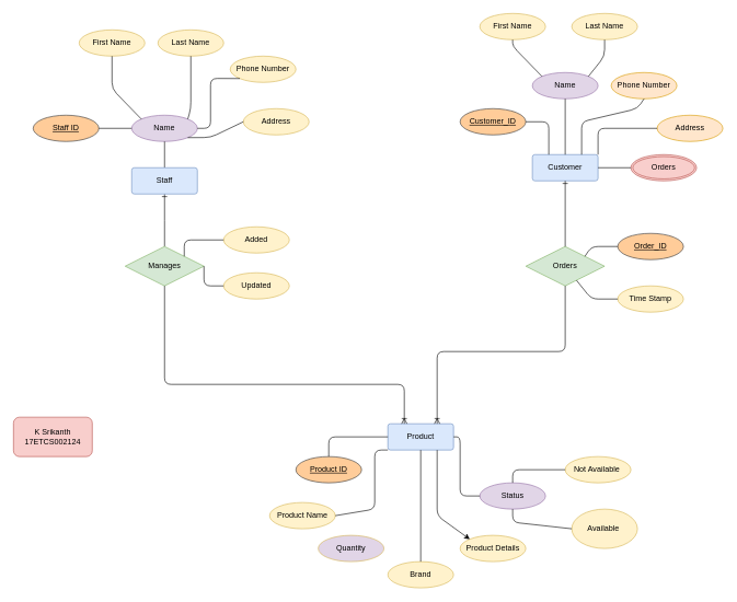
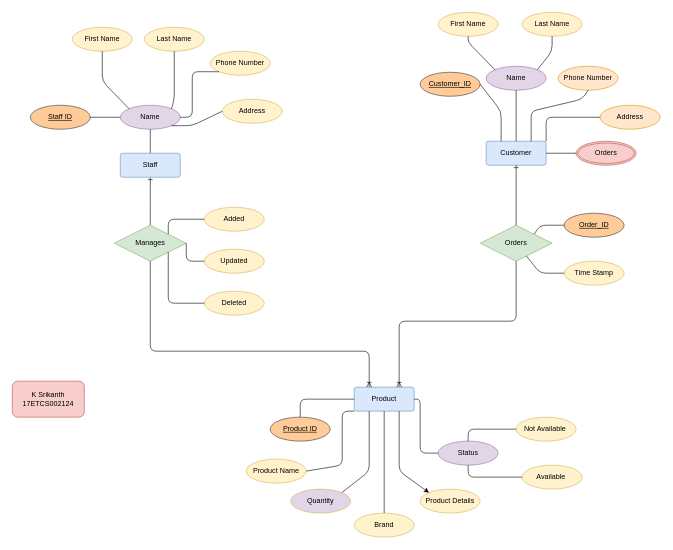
  <mxCell id="0" />
  <mxCell id="1" parent="0" />
  <mxCell id="2" value="Name" style="ellipse;whiteSpace=wrap;html=1;align=center;fillColor=#e1d5e7;strokeColor=#9673a6;" parent="1" vertex="1"><mxGeometry x="200" y="175" width="100" height="40" as="geometry" /></mxCell>
  <mxCell id="3" value="Phone Number" style="ellipse;whiteSpace=wrap;html=1;align=center;fillColor=#fff2cc;strokeColor=#d6b656;" parent="1" vertex="1"><mxGeometry x="350" y="85" width="100" height="40" as="geometry" /></mxCell>
  <mxCell id="4" value="Address" style="ellipse;whiteSpace=wrap;html=1;align=center;fillColor=#fff2cc;strokeColor=#d6b656;" parent="1" vertex="1"><mxGeometry x="370" y="165" width="100" height="40" as="geometry" /></mxCell>
  <mxCell id="5" value="First Name" style="ellipse;whiteSpace=wrap;html=1;align=center;fillColor=#fff2cc;strokeColor=#d6b656;" parent="1" vertex="1"><mxGeometry y="45" width="100" height="40" as="geometry" x="120" /></mxCell>
  <mxCell id="6" value="Last Name" style="ellipse;whiteSpace=wrap;html=1;align=center;fillColor=#fff2cc;strokeColor=#d6b656;" parent="1" vertex="1"><mxGeometry x="240" y="45" width="100" height="40" as="geometry" /></mxCell>
  <mxCell id="7" value="" style="endArrow=none;html=1;entryX=0;entryY=1;entryDx=0;entryDy=0;exitX=1;exitY=0.5;exitDx=0;exitDy=0;" parent="1" source="2" target="3" edge="1"><mxGeometry width="50" height="50" relative="1" as="geometry"><mxPoint x="510" y="375" as="sourcePoint" /><mxPoint x="560" y="325" as="targetPoint" /><Array as="points"><mxPoint x="320" y="195" /><mxPoint x="320" y="119" /></Array></mxGeometry></mxCell>
  <mxCell id="8" value="" style="endArrow=none;html=1;entryX=0.5;entryY=1;entryDx=0;entryDy=0;exitX=1;exitY=0;exitDx=0;exitDy=0;" parent="1" source="2" target="6" edge="1"><mxGeometry width="50" height="50" relative="1" as="geometry"><mxPoint x="510" y="375" as="sourcePoint" /><mxPoint x="560" y="325" as="targetPoint" /><Array as="points"><mxPoint x="290" y="165" /></Array></mxGeometry></mxCell>
  <mxCell id="9" value="" style="endArrow=none;html=1;entryX=0.5;entryY=1;entryDx=0;entryDy=0;exitX=0;exitY=0;exitDx=0;exitDy=0;" parent="1" source="2" target="5" edge="1"><mxGeometry width="50" height="50" relative="1" as="geometry"><mxPoint x="510" y="375" as="sourcePoint" /><mxPoint x="560" y="325" as="targetPoint" /><Array as="points"><mxPoint x="170" y="135" /></Array></mxGeometry></mxCell>
  <mxCell id="10" value="" style="endArrow=none;html=1;exitX=1;exitY=1;exitDx=0;exitDy=0;entryX=0;entryY=0.5;entryDx=0;entryDy=0;" parent="1" source="2" target="4" edge="1"><mxGeometry width="50" height="50" relative="1" as="geometry"><mxPoint x="510" y="375" as="sourcePoint" /><mxPoint x="560" y="325" as="targetPoint" /><Array as="points"><mxPoint x="320" y="209" /></Array></mxGeometry></mxCell>
  <mxCell id="11" value="Staff ID" style="ellipse;whiteSpace=wrap;html=1;align=center;fontStyle=4;fillColor=#ffcc99;strokeColor=#36393d;" vertex="1" parent="1"><mxGeometry x="50" y="175" width="100" height="40" as="geometry" /></mxCell>
  <mxCell id="12" value="" style="endArrow=none;html=1;exitX=1;exitY=0.5;exitDx=0;exitDy=0;entryX=0;entryY=0.5;entryDx=0;entryDy=0;" edge="1" parent="1" source="11" target="2"><mxGeometry width="50" height="50" relative="1" as="geometry"><mxPoint x="290" y="365" as="sourcePoint" /><mxPoint x="340" y="315" as="targetPoint" /></mxGeometry></mxCell>
  <mxCell id="13" value="" style="endArrow=none;html=1;entryX=0.5;entryY=1;entryDx=0;entryDy=0;" edge="1" parent="1" target="2"><mxGeometry width="50" height="50" relative="1" as="geometry"><mxPoint x="250" y="255" as="sourcePoint" /><mxPoint x="340" y="315" as="targetPoint" /></mxGeometry></mxCell>
  <mxCell id="14" style="edgeStyle=orthogonalEdgeStyle;rounded=0;orthogonalLoop=1;jettySize=auto;html=1;exitX=0.5;exitY=0;exitDx=0;exitDy=0;endArrow=ERone;endFill=0;" edge="1" parent="1" source="15"><mxGeometry relative="1" as="geometry"><mxPoint x="250" y="295" as="targetPoint" /></mxGeometry></mxCell>
  <mxCell id="15" value="Manages" style="shape=rhombus;perimeter=rhombusPerimeter;whiteSpace=wrap;html=1;align=center;fillColor=#d5e8d4;strokeColor=#82b366;" vertex="1" parent="1"><mxGeometry x="190" y="375" width="120" height="60" as="geometry" /></mxCell>
  <mxCell id="16" value="Added" style="ellipse;whiteSpace=wrap;html=1;align=center;fillColor=#fff2cc;strokeColor=#d6b656;" vertex="1" parent="1"><mxGeometry x="340" y="345" width="100" height="40" as="geometry" /></mxCell>
  <mxCell id="17" value="Updated" style="ellipse;whiteSpace=wrap;html=1;align=center;fillColor=#fff2cc;strokeColor=#d6b656;" vertex="1" parent="1"><mxGeometry x="340" y="415" width="100" height="40" as="geometry" /></mxCell>
+ <mxCell id="18" value="Deleted" style="ellipse;whiteSpace=wrap;html=1;align=center;fillColor=#fff2cc;strokeColor=#d6b656;" vertex="1" parent="1"><mxGeometry x="340" y="485" width="100" height="40" as="geometry" /></mxCell>
  <mxCell id="19" value="" style="endArrow=none;html=1;exitX=1;exitY=0;exitDx=0;exitDy=0;entryX=0;entryY=0.5;entryDx=0;entryDy=0;" edge="1" parent="1" source="15" target="16"><mxGeometry width="50" height="50" relative="1" as="geometry"><mxPoint x="370" y="365" as="sourcePoint" /><mxPoint x="420" y="315" as="targetPoint" /><Array as="points"><mxPoint x="280" y="365" /></Array></mxGeometry></mxCell>
  <mxCell id="20" value="" style="endArrow=none;html=1;exitX=1;exitY=0.5;exitDx=0;exitDy=0;entryX=0;entryY=0.5;entryDx=0;entryDy=0;" edge="1" parent="1" source="15" target="17"><mxGeometry width="50" height="50" relative="1" as="geometry"><mxPoint x="370" y="365" as="sourcePoint" /><mxPoint x="420" y="315" as="targetPoint" /><Array as="points"><mxPoint x="310" y="435" /></Array></mxGeometry></mxCell>
+ <mxCell id="21" value="" style="endArrow=none;html=1;exitX=1;exitY=1;exitDx=0;exitDy=0;entryX=0;entryY=0.5;entryDx=0;entryDy=0;" edge="1" parent="1" source="15" target="18"><mxGeometry width="50" height="50" relative="1" as="geometry"><mxPoint x="370" y="365" as="sourcePoint" /><mxPoint x="420" y="315" as="targetPoint" /><Array as="points"><mxPoint x="280" y="505" /></Array></mxGeometry></mxCell>
  <mxCell id="22" value="Staff" style="rounded=1;arcSize=10;whiteSpace=wrap;html=1;align=center;fillColor=#dae8fc;strokeColor=#6c8ebf;" vertex="1" parent="1"><mxGeometry x="200" y="255" width="100" height="40" as="geometry" /></mxCell>
  <mxCell id="23" value="Product" style="rounded=1;arcSize=10;whiteSpace=wrap;html=1;align=center;fillColor=#dae8fc;strokeColor=#6c8ebf;" vertex="1" parent="1"><mxGeometry x="590" y="645" width="100" height="40" as="geometry" /></mxCell>
  <mxCell id="24" value="Product ID" style="ellipse;whiteSpace=wrap;html=1;align=center;fontStyle=4;fillColor=#ffcc99;strokeColor=#36393d;" vertex="1" parent="1"><mxGeometry x="450" y="695" width="100" height="40" as="geometry" /></mxCell>
  <mxCell id="25" value="Product Name" style="ellipse;whiteSpace=wrap;html=1;align=center;fillColor=#fff2cc;strokeColor=#d6b656;" vertex="1" parent="1"><mxGeometry x="410" y="765" width="100" height="40" as="geometry" /></mxCell>
  <mxCell id="26" value="Quantity" style="ellipse;whiteSpace=wrap;html=1;align=center;fillColor=#e1d5e7;strokeColor=#d6b656;" vertex="1" parent="1"><mxGeometry x="484" y="815" width="100" height="40" as="geometry" /></mxCell>
  <mxCell id="27" value="Brand" style="ellipse;whiteSpace=wrap;html=1;align=center;fillColor=#fff2cc;strokeColor=#d6b656;" vertex="1" parent="1"><mxGeometry x="590" y="855" width="100" height="40" as="geometry" /></mxCell>
  <mxCell id="28" value="Product Details" style="ellipse;whiteSpace=wrap;html=1;align=center;fillColor=#fff2cc;strokeColor=#d6b656;" vertex="1" parent="1"><mxGeometry x="700" y="815" width="100" height="40" as="geometry" /></mxCell>
  <mxCell id="29" value="Status" style="ellipse;whiteSpace=wrap;html=1;align=center;fillColor=#e1d5e7;strokeColor=#9673a6;" vertex="1" parent="1"><mxGeometry x="730" y="735" width="100" height="40" as="geometry" /></mxCell>
  <mxCell id="30" value="Not Available&amp;nbsp;" style="ellipse;whiteSpace=wrap;html=1;align=center;fillColor=#fff2cc;strokeColor=#d6b656;" vertex="1" parent="1"><mxGeometry x="860" y="695" width="100" height="40" as="geometry" /></mxCell>
- <mxCell id="31" value="Available&amp;nbsp;" style="ellipse;whiteSpace=wrap;html=1;align=center;fillColor=#fff2cc;strokeColor=#d6b656;" vertex="1" parent="1"><mxGeometry x="870" y="775" width="100" height="60" as="geometry" /></mxCell>
+ <mxCell id="31" value="Available&amp;nbsp;" style="ellipse;whiteSpace=wrap;html=1;align=center;fillColor=#fff2cc;strokeColor=#d6b656;" vertex="1" parent="1"><mxGeometry x="870" y="775" width="100" height="40" as="geometry" /></mxCell>
  <mxCell id="32" value="" style="endArrow=none;html=1;entryX=0;entryY=0.5;entryDx=0;entryDy=0;exitX=0.5;exitY=0;exitDx=0;exitDy=0;" edge="1" parent="1" source="24" target="23"><mxGeometry width="50" height="50" relative="1" as="geometry"><mxPoint x="680" y="895" as="sourcePoint" /><mxPoint x="730" y="845" as="targetPoint" /><Array as="points"><mxPoint x="500" y="665" /></Array></mxGeometry></mxCell>
  <mxCell id="33" value="" style="endArrow=none;html=1;entryX=0;entryY=1;entryDx=0;entryDy=0;exitX=1;exitY=0.5;exitDx=0;exitDy=0;" edge="1" parent="1" source="25" target="23"><mxGeometry width="50" height="50" relative="1" as="geometry"><mxPoint x="590" y="765" as="sourcePoint" /><mxPoint x="640" y="705" as="targetPoint" /><Array as="points"><mxPoint x="570" y="775" /><mxPoint x="570" y="685" /></Array></mxGeometry></mxCell>
+ <mxCell id="34" value="" style="endArrow=none;html=1;entryX=0.25;entryY=1;entryDx=0;entryDy=0;exitX=1;exitY=0;exitDx=0;exitDy=0;" edge="1" parent="1" source="26" target="23"><mxGeometry width="50" height="50" relative="1" as="geometry"><mxPoint x="680" y="895" as="sourcePoint" /><mxPoint x="620" y="705" as="targetPoint" /><Array as="points"><mxPoint x="615" y="785" /></Array></mxGeometry></mxCell>
  <mxCell id="35" value="" style="endArrow=none;html=1;entryX=0.5;entryY=1;entryDx=0;entryDy=0;" edge="1" parent="1" source="27" target="23"><mxGeometry width="50" height="50" relative="1" as="geometry"><mxPoint x="680" y="895" as="sourcePoint" /><mxPoint x="730" y="845" as="targetPoint" /></mxGeometry></mxCell>
  <mxCell id="36" value="" style="endArrow=classic;html=1;exitX=0.75;exitY=1;exitDx=0;exitDy=0;entryX=0;entryY=0;entryDx=0;entryDy=0;" edge="1" parent="1" source="23" target="28"><mxGeometry width="50" height="50" relative="1" as="geometry"><mxPoint x="680" y="895" as="sourcePoint" /><mxPoint x="730" y="845" as="targetPoint" /><Array as="points"><mxPoint x="665" y="785" /></Array></mxGeometry></mxCell>
  <mxCell id="37" value="" style="endArrow=none;html=1;entryX=1;entryY=0.5;entryDx=0;entryDy=0;exitX=0;exitY=0.5;exitDx=0;exitDy=0;" edge="1" parent="1" source="29" target="23"><mxGeometry width="50" height="50" relative="1" as="geometry"><mxPoint x="680" y="895" as="sourcePoint" /><mxPoint x="720" y="765" as="targetPoint" /><Array as="points"><mxPoint x="700" y="755" /><mxPoint x="700" y="665" /></Array></mxGeometry></mxCell>
  <mxCell id="38" value="" style="endArrow=none;html=1;entryX=0;entryY=0.5;entryDx=0;entryDy=0;exitX=0.5;exitY=0;exitDx=0;exitDy=0;" edge="1" parent="1" source="29" target="30"><mxGeometry width="50" height="50" relative="1" as="geometry"><mxPoint x="680" y="895" as="sourcePoint" /><mxPoint x="730" y="845" as="targetPoint" /><Array as="points"><mxPoint x="780" y="715" /></Array></mxGeometry></mxCell>
  <mxCell id="39" value="Customer" style="rounded=1;arcSize=10;whiteSpace=wrap;html=1;align=center;fillColor=#dae8fc;strokeColor=#6c8ebf;" vertex="1" parent="1"><mxGeometry x="810" y="235" width="100" height="40" as="geometry" /></mxCell>
- <mxCell id="40" value="Customer_ID" style="ellipse;whiteSpace=wrap;html=1;align=center;fontStyle=4;fillColor=#ffcc99;strokeColor=#36393d;" vertex="1" parent="1"><mxGeometry x="700" y="165" width="100" height="40" as="geometry" /></mxCell>
+ <mxCell id="40" value="Customer_ID" style="ellipse;whiteSpace=wrap;html=1;align=center;fontStyle=4;fillColor=#ffcc99;strokeColor=#36393d;" vertex="1" parent="1"><mxGeometry x="700" y="120" width="100" height="40" as="geometry" /></mxCell>
  <mxCell id="41" value="Name" style="ellipse;whiteSpace=wrap;html=1;align=center;fillColor=#e1d5e7;strokeColor=#9673a6;" vertex="1" parent="1"><mxGeometry x="810" y="110" width="100" height="40" as="geometry" /></mxCell>
  <mxCell id="42" value="First Name" style="ellipse;whiteSpace=wrap;html=1;align=center;fillColor=#fff2cc;strokeColor=#d6b656;" vertex="1" parent="1"><mxGeometry x="730" y="20" width="100" height="40" as="geometry" /></mxCell>
  <mxCell id="43" value="Last Name" style="ellipse;whiteSpace=wrap;html=1;align=center;fillColor=#fff2cc;strokeColor=#d6b656;" vertex="1" parent="1"><mxGeometry x="870" y="20" width="100" height="40" as="geometry" /></mxCell>
  <mxCell id="44" value="" style="endArrow=none;html=1;entryX=0.5;entryY=1;entryDx=0;entryDy=0;exitX=1;exitY=0;exitDx=0;exitDy=0;" edge="1" parent="1" source="41" target="43"><mxGeometry width="50" height="50" relative="1" as="geometry"><mxPoint x="1120" y="310" as="sourcePoint" /><mxPoint x="1170" y="260" as="targetPoint" /><Array as="points"><mxPoint x="920" y="85" /></Array></mxGeometry></mxCell>
  <mxCell id="45" value="" style="endArrow=none;html=1;entryX=0.5;entryY=1;entryDx=0;entryDy=0;exitX=0;exitY=0;exitDx=0;exitDy=0;" edge="1" parent="1" source="41" target="42"><mxGeometry width="50" height="50" relative="1" as="geometry"><mxPoint x="1120" y="310" as="sourcePoint" /><mxPoint x="1170" y="260" as="targetPoint" /><Array as="points"><mxPoint x="780" y="70" /></Array></mxGeometry></mxCell>
  <mxCell id="46" value="" style="endArrow=none;html=1;entryX=0.5;entryY=1;entryDx=0;entryDy=0;" edge="1" parent="1" source="39" target="41"><mxGeometry width="50" height="50" relative="1" as="geometry"><mxPoint x="600" y="235" as="sourcePoint" /><mxPoint x="650" y="185" as="targetPoint" /></mxGeometry></mxCell>
  <mxCell id="47" value="" style="endArrow=none;html=1;entryX=1;entryY=0.5;entryDx=0;entryDy=0;exitX=0.25;exitY=0;exitDx=0;exitDy=0;" edge="1" parent="1" source="39" target="40"><mxGeometry width="50" height="50" relative="1" as="geometry"><mxPoint x="600" y="235" as="sourcePoint" /><mxPoint x="650" y="185" as="targetPoint" /><Array as="points"><mxPoint x="835" y="185" /></Array></mxGeometry></mxCell>
  <mxCell id="48" value="Phone Number" style="ellipse;whiteSpace=wrap;html=1;align=center;fillColor=#ffe6cc;strokeColor=#d79b00;" vertex="1" parent="1"><mxGeometry x="930" y="110" width="100" height="40" as="geometry" /></mxCell>
  <mxCell id="49" value="Address" style="ellipse;whiteSpace=wrap;html=1;align=center;fillColor=#ffe6cc;strokeColor=#d79b00;" vertex="1" parent="1"><mxGeometry x="1000" y="175" width="100" height="40" as="geometry" /></mxCell>
  <mxCell id="50" value="Orders" style="ellipse;shape=doubleEllipse;margin=3;whiteSpace=wrap;html=1;align=center;fillColor=#f8cecc;strokeColor=#b85450;" vertex="1" parent="1"><mxGeometry x="960" y="235" width="100" height="40" as="geometry" /></mxCell>
  <mxCell id="51" value="" style="endArrow=none;html=1;entryX=0.5;entryY=1;entryDx=0;entryDy=0;exitX=0.75;exitY=0;exitDx=0;exitDy=0;" edge="1" parent="1" source="39" target="48"><mxGeometry width="50" height="50" relative="1" as="geometry"><mxPoint x="600" y="235" as="sourcePoint" /><mxPoint x="650" y="185" as="targetPoint" /><Array as="points"><mxPoint x="885" y="185" /><mxPoint x="970" y="165" /></Array></mxGeometry></mxCell>
  <mxCell id="52" value="" style="endArrow=none;html=1;entryX=0;entryY=0.5;entryDx=0;entryDy=0;exitX=1;exitY=0;exitDx=0;exitDy=0;" edge="1" parent="1" source="39" target="49"><mxGeometry width="50" height="50" relative="1" as="geometry"><mxPoint x="600" y="235" as="sourcePoint" /><mxPoint x="650" y="185" as="targetPoint" /><Array as="points"><mxPoint x="910" y="195" /></Array></mxGeometry></mxCell>
  <mxCell id="53" value="" style="endArrow=none;html=1;entryX=0;entryY=0.5;entryDx=0;entryDy=0;exitX=1;exitY=0.5;exitDx=0;exitDy=0;" edge="1" parent="1" source="39" target="50"><mxGeometry width="50" height="50" relative="1" as="geometry"><mxPoint x="920" y="255" as="sourcePoint" /><mxPoint x="650" y="185" as="targetPoint" /></mxGeometry></mxCell>
  <mxCell id="54" value="Orders" style="shape=rhombus;perimeter=rhombusPerimeter;whiteSpace=wrap;html=1;align=center;fillColor=#d5e8d4;strokeColor=#82b366;" vertex="1" parent="1"><mxGeometry x="800" y="375" width="120" height="60" as="geometry" /></mxCell>
  <mxCell id="55" value="Order_ID" style="ellipse;whiteSpace=wrap;html=1;align=center;fontStyle=4;fillColor=#ffcc99;strokeColor=#36393d;" vertex="1" parent="1"><mxGeometry x="940" y="355" width="100" height="40" as="geometry" /></mxCell>
  <mxCell id="56" value="Time Stamp" style="ellipse;whiteSpace=wrap;html=1;align=center;fillColor=#fff2cc;strokeColor=#d6b656;" vertex="1" parent="1"><mxGeometry x="940" y="435" width="100" height="40" as="geometry" /></mxCell>
  <mxCell id="57" value="" style="endArrow=none;html=1;entryX=0;entryY=0.5;entryDx=0;entryDy=0;exitX=1;exitY=0;exitDx=0;exitDy=0;" edge="1" parent="1" source="54" target="55"><mxGeometry width="50" height="50" relative="1" as="geometry"><mxPoint x="600" y="455" as="sourcePoint" /><mxPoint x="650" y="405" as="targetPoint" /><Array as="points"><mxPoint x="900" y="375" /></Array></mxGeometry></mxCell>
  <mxCell id="58" value="" style="endArrow=none;html=1;entryX=0;entryY=0.5;entryDx=0;entryDy=0;" edge="1" parent="1" source="54" target="56"><mxGeometry width="50" height="50" relative="1" as="geometry"><mxPoint x="600" y="455" as="sourcePoint" /><mxPoint x="650" y="405" as="targetPoint" /><Array as="points"><mxPoint x="900" y="455" /></Array></mxGeometry></mxCell>
  <mxCell id="59" value="" style="endArrow=ERone;html=1;entryX=0.5;entryY=1;entryDx=0;entryDy=0;endFill=0;" edge="1" parent="1" source="54" target="39"><mxGeometry width="50" height="50" relative="1" as="geometry"><mxPoint x="600" y="455" as="sourcePoint" /><mxPoint x="650" y="405" as="targetPoint" /></mxGeometry></mxCell>
  <mxCell id="60" value="" style="endArrow=none;html=1;entryX=0.5;entryY=1;entryDx=0;entryDy=0;exitX=0.75;exitY=0;exitDx=0;exitDy=0;startArrow=ERoneToMany;startFill=0;" edge="1" parent="1" source="23" target="54"><mxGeometry width="50" height="50" relative="1" as="geometry"><mxPoint x="600" y="455" as="sourcePoint" /><mxPoint x="650" y="405" as="targetPoint" /><Array as="points"><mxPoint x="665" y="535" /><mxPoint x="860" y="535" /></Array></mxGeometry></mxCell>
  <mxCell id="61" value="" style="endArrow=none;html=1;entryX=0.5;entryY=1;entryDx=0;entryDy=0;exitX=0.25;exitY=0;exitDx=0;exitDy=0;startArrow=ERoneToMany;startFill=0;" edge="1" parent="1" source="23" target="15"><mxGeometry width="50" height="50" relative="1" as="geometry"><mxPoint x="600" y="455" as="sourcePoint" /><mxPoint x="650" y="405" as="targetPoint" /><Array as="points"><mxPoint x="615" y="585" /><mxPoint x="250" y="585" /></Array></mxGeometry></mxCell>
  <mxCell id="62" value="K Srikanth&lt;br&gt;17ETCS002124" style="rounded=1;whiteSpace=wrap;html=1;fillColor=#f8cecc;strokeColor=#b85450;" vertex="1" parent="1"><mxGeometry x="20" y="635" width="120" height="60" as="geometry" /></mxCell>
  <mxCell id="63" value="" style="endArrow=none;html=1;entryX=0.5;entryY=1;entryDx=0;entryDy=0;exitX=0;exitY=0.5;exitDx=0;exitDy=0;" edge="1" parent="1" source="31" target="29"><mxGeometry width="50" height="50" relative="1" as="geometry"><mxPoint x="580" y="625" as="sourcePoint" /><mxPoint x="630" y="575" as="targetPoint" /><Array as="points"><mxPoint x="780" y="795" /></Array></mxGeometry></mxCell>
